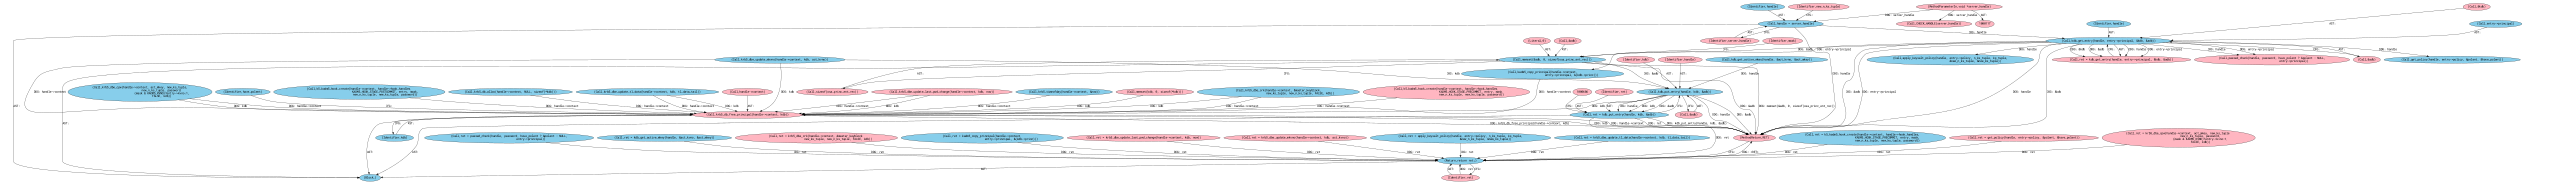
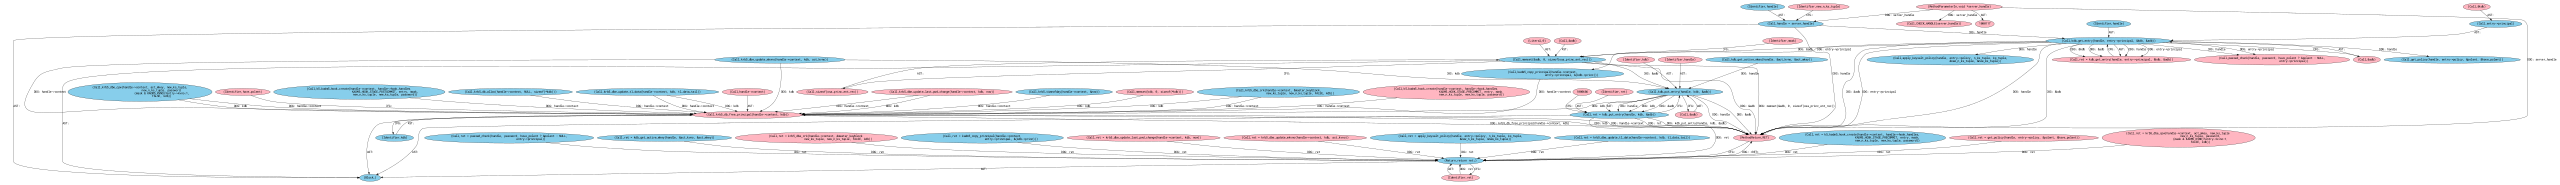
  digraph {
    fontname="Roboto Mono"
    node [fillcolor=lightpink fontname="Roboto Mono" style=filled]
    edge [fontname="Roboto Mono"]
    n1 [fillcolor=skyblue label="(Call,memset(&adb, 0, sizeof(osa_princ_ent_rec)))"]
    n2 [fillcolor=skyblue label="(Call,kdb_put_entry(handle, kdb, &adb))"]
    n3 [label="(MethodReturn,RET)"]
    n4 [label="(Call,sizeof(osa_princ_ent_rec))"]
    n5 [fillcolor=skyblue label="(Block,)"]
    n6 [fillcolor=skyblue label="(Call,ret = kdb_put_entry(handle, kdb, &adb))"]
    n7 [label="(Call,krb5_db_free_principal(handle->context, kdb))"]
    n8 [label="(Call,&adb)"]
    n9 [fillcolor=skyblue label="(Return,return ret;)"]
    n10 [fillcolor=skyblue label="(Call,kdb_get_entry(handle, entry->principal, &kdb, &adb))"]
    n11 [fillcolor=skyblue label="(Call,apply_keysalt_policy(handle, entry->policy, n_ks_tuple, ks_tuple,\n                               &new_n_ks_tuple, &new_ks_tuple))"]
    n12 [label="(Call,ret = kdb_get_entry(handle, entry->principal, &kdb, &adb))"]
    n13 [fillcolor=skyblue label="(Call,get_policy(handle, entry->policy, &polent, &have_polent))"]
    n14 [fillcolor=skyblue label="(Call,kadm5_copy_principal(handle->context,\n                                    entry->principal, &(kdb->princ)))"]
    n15 [label="(Call,passwd_check(handle, password, have_polent ? &polent : NULL,\n                           entry->principal))"]
    n16 [label="(Call,&adb)"]
    n17 [fillcolor=skyblue label="(Call,handle = server_handle)"]
-   n18 [label="(Identifier,server_handle)"]
    n19 [label="(MethodParameterIn,void *server_handle)"]
    n20 [label="(Call,CHECK_HANDLE(server_handle))"]
    1000117
    n22 [fillcolor=skyblue label="(Identifier,kdb)"]
    n23 [label="(Identifier,ret)"]
    n24 [label="(Identifier,kdb)"]
    n25 [label="(Call,&adb)"]
    n26 [fillcolor=skyblue label="(Identifier,handle)"]
    n27 [label="(Identifier,ret)"]
    n28 [label="(Identifier,handle)"]
    n29 [fillcolor=skyblue label="(Call,ret = passwd_check(handle, password, have_polent ? &polent : NULL,\n                           entry->principal))"]
    n30 [label="(Call,k5_kadm5_hook_create(handle->context, handle->hook_handles,\n                               KADM5_HOOK_STAGE_PRECOMMIT, entry, mask,\n                               new_n_ks_tuple, new_ks_tuple, password))"]
    n31 [label="(Call,memset(kdb, 0, sizeof(*kdb)))"]
    n32 [fillcolor=skyblue label="(Call,krb5_dbe_crk(handle->context, &master_keyblock,\n                           new_ks_tuple, new_n_ks_tuple, FALSE, kdb))"]
    n33 [fillcolor=skyblue label="(Call,krb5_dbe_cpw(handle->context, act_mkey, new_ks_tuple,\n                           new_n_ks_tuple, password,\n                           (mask & KADM5_KVNO)?entry->kvno:1,\n                           FALSE, kdb))"]
    n34 [fillcolor=skyblue label="(Call,ret = kdb_get_active_mkey(handle, &act_kvno, &act_mkey))"]
    n35 [label="(Call,ret = krb5_dbe_crk(handle->context, &master_keyblock,\n                           new_ks_tuple, new_n_ks_tuple, FALSE, kdb))"]
    n36 [fillcolor=skyblue label="(Call,ret = kadm5_copy_principal(handle->context,\n                                    entry->principal, &(kdb->princ)))"]
    n37 [label="(Call,ret = krb5_dbe_update_last_pwd_change(handle->context, kdb, now))"]
    n38 [label="(Call,&kdb)"]
    n39 [label="(Call,ret = krb5_dbe_update_mkvno(handle->context, kdb, act_kvno))"]
    n40 [fillcolor=skyblue label="(Call,ret = apply_keysalt_policy(handle, entry->policy, n_ks_tuple, ks_tuple,\n                               &new_n_ks_tuple, &new_ks_tuple))"]
    n41 [fillcolor=skyblue label="(Call,krb5_dbe_update_tl_data(handle->context, kdb, tl_data_tail))"]
    n42 [fillcolor=skyblue label="(Call,krb5_timeofday(handle->context, &now))"]
    n43 [fillcolor=skyblue label="(Call,krb5_dbe_update_mkvno(handle->context, kdb, act_kvno))"]
-   n44 [fillcolor=skyblue label="(Identifier,have_polent)"]
+   n44 [label="(Identifier,have_polent)"]
    n45 [fillcolor=skyblue label="(Call,k5_kadm5_hook_create(handle->context, handle->hook_handles,\n                                KADM5_HOOK_STAGE_POSTCOMMIT, entry, mask,\n                                new_n_ks_tuple, new_ks_tuple, password))"]
    n46 [fillcolor=skyblue label="(Call,ret = krb5_dbe_update_tl_data(handle->context, kdb, tl_data_tail))"]
    n47 [label="(Identifier,mask)"]
    n48 [label="(Literal,0)"]
    n49 [fillcolor=skyblue label="(Call,ret = k5_kadm5_hook_create(handle->context, handle->hook_handles,\n                               KADM5_HOOK_STAGE_PRECOMMIT, entry, mask,\n                               new_n_ks_tuple, new_ks_tuple, password))"]
    n50 [fillcolor=skyblue label="(Call,entry->principal)"]
    n51 [fillcolor=skyblue label="(Call,krb5_db_alloc(handle->context, NULL, sizeof(*kdb)))"]
    n52 [label="(Call,handle->context)"]
    n53 [label="(Call,krb5_dbe_update_last_pwd_change(handle->context, kdb, now))"]
    n54 [label="(Call,ret = get_policy(handle, entry->policy, &polent, &have_polent))"]
    n55 [label="(Call,ret = krb5_dbe_cpw(handle->context, act_mkey, new_ks_tuple,\n                           new_n_ks_tuple, password,\n                           (mask & KADM5_KVNO)?entry->kvno:1,\n                           FALSE, kdb))"]
    n56 [fillcolor=skyblue label="(Identifier,handle)"]
    n57 [label="(Identifier,new_n_ks_tuple)"]
    n58 [fillcolor=skyblue label="(Call,kdb_get_active_mkey(handle, &act_kvno, &act_mkey))"]
    1000686
    n1 -> n2 [label="DDG: &adb"]
    n1 -> n3 [label="DDG: &adb"]
    n1 -> n3 [label="DDG: memset(&adb, 0, sizeof(osa_princ_ent_rec))"]
    n1 -> n4 [label="CFG: "]
    n1 -> n5 [label="AST: "]
    n2 -> n3 [label="DDG: handle"]
    n2 -> n3 [label="DDG: &adb"]
    n2 -> n6 [label="AST: "]
    n2 -> n6 [label="DDG: handle"]
    n2 -> n6 [label="DDG: kdb"]
    n2 -> n6 [label="DDG: &adb"]
    n2 -> n7 [label="DDG: kdb"]
    n2 -> n8 [label="CFG: "]
    n3 -> n9 [label="CFG: "]
    n4 -> n1 [label="AST: "]
    n6 -> n2 [label="CFG: "]
    n6 -> n3 [label="DDG: kdb_put_entry(handle, kdb, &adb)"]
    n6 -> n3 [label="DDG: ret"]
    n6 -> n5 [label="AST: "]
    n6 -> n9 [label="DDG: ret"]
    n7 -> n3 [label="DDG: krb5_db_free_principal(handle->context, kdb)"]
    n7 -> n3 [label="DDG: kdb"]
    n7 -> n3 [label="DDG: handle->context"]
    n7 -> n5 [label="AST: "]
    n7 -> n22 [label="CFG: "]
    n8 -> n2 [label="AST: "]
    n9 -> n3 [label="DDG: <RET>"]
    n9 -> n5 [label="AST: "]
    n9 -> n23 [label="CFG: "]
    n10 -> n1 [label="DDG: &adb"]
    n10 -> n3 [label="DDG: entry->principal"]
    n10 -> n3 [label="DDG: handle"]
    n10 -> n3 [label="DDG: &kdb"]
    n10 -> n3 [label="DDG: &adb"]
    n10 -> n11 [label="DDG: handle"]
    n10 -> n12 [label="AST: "]
    n10 -> n12 [label="DDG: handle"]
    n10 -> n12 [label="DDG: entry->principal"]
    n10 -> n12 [label="DDG: &kdb"]
    n10 -> n12 [label="DDG: &adb"]
    n10 -> n13 [label="DDG: handle"]
    n10 -> n14 [label="DDG: entry->principal"]
    n10 -> n15 [label="DDG: handle"]
    n10 -> n15 [label="DDG: entry->principal"]
    n10 -> n16 [label="CFG: "]
    n12 -> n10 [label="CFG: "]
    n14 -> n7 [label="DDG: handle->context"]
    n16 -> n10 [label="AST: "]
    n17 -> n3 [label="DDG: handle"]
    n17 -> n5 [label="AST: "]
    n17 -> n10 [label="DDG: handle"]
-   n17 -> n18 [label="CFG: "]
-   n18 -> n17 [label="AST: "]
+   n19 -> n3 [label="DDG: server_handle"]
    n19 -> n17 [label="DDG: server_handle"]
    n19 -> n20 [label="DDG: server_handle"]
    n19 -> 1000117 [label="AST: "]
    n22 -> n7 [label="AST: "]
    n23 -> n9 [label="AST: "]
    n23 -> n9 [label="DDG: ret"]
    n24 -> n2 [label="AST: "]
    n25 -> n1 [label="AST: "]
    n26 -> n10 [label="AST: "]
    n27 -> n6 [label="AST: "]
    n28 -> n2 [label="AST: "]
    n29 -> n9 [label="DDG: ret"]
    n30 -> n7 [label="DDG: handle->context"]
    n31 -> n7 [label="DDG: kdb"]
    n32 -> n7 [label="DDG: handle->context"]
    n32 -> n7 [label="DDG: kdb"]
    n33 -> n7 [label="DDG: handle->context"]
    n33 -> n7 [label="DDG: kdb"]
    n34 -> n9 [label="DDG: ret"]
    n35 -> n9 [label="DDG: ret"]
    n36 -> n9 [label="DDG: ret"]
    n37 -> n9 [label="DDG: ret"]
-   n38 -> n10 [label="AST: "]
+   n38 -> n50 [label="AST: "]
    n39 -> n9 [label="DDG: ret"]
    n40 -> n9 [label="DDG: ret"]
    n41 -> n7 [label="DDG: handle->context"]
    n41 -> n7 [label="DDG: kdb"]
    n42 -> n7 [label="DDG: handle->context"]
    n43 -> n2 [label="DDG: kdb"]
    n43 -> n7 [label="DDG: handle->context"]
    n43 -> n7 [label="DDG: kdb"]
    n44 -> n7 [label="CFG: "]
    n45 -> n7 [label="DDG: handle->context"]
    n46 -> n9 [label="DDG: ret"]
    n47 -> n1 [label="CFG: "]
    n48 -> n1 [label="AST: "]
    n49 -> n9 [label="DDG: ret"]
    n50 -> n10 [label="AST: "]
    n51 -> n7 [label="DDG: handle->context"]
    n52 -> n7 [label="AST: "]
    n53 -> n7 [label="DDG: handle->context"]
    n53 -> n7 [label="DDG: kdb"]
    n54 -> n9 [label="DDG: ret"]
    n55 -> n9 [label="DDG: ret"]
    n56 -> n17 [label="AST: "]
    n57 -> n17 [label="CFG: "]
    n58 -> n2 [label="DDG: handle"]
    1000686 -> n6 [label="CFG: "]
  }
